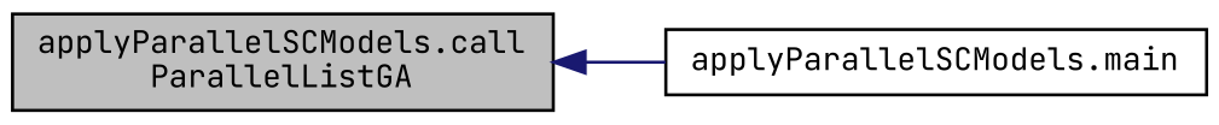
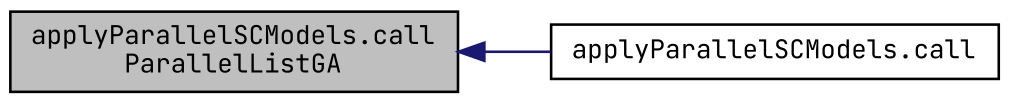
  digraph {
    rankdir=LR
    fontname="JetBrains Mono"
    node [color=black fontname="JetBrains Mono" fontsize=10 shape=record style=filled]
    n1 [fillcolor=grey75 fontcolor=black height=0.2 label="applyParallelSCModels.call\lParallelListGA" width=0.4]
-   n2 [fillcolor=white height=0.2 label="applyParallelSCModels.main" width=0.4]
+   n2 [fillcolor=white height=0.2 label="applyParallelSCModels.call" width=0.4]
    n1 -> n2 [color=midnightblue dir=back fontname="JetBrains Mono" fontsize=10 labelfontname=Helvetica labelfontsize=10 style=solid]
  }
